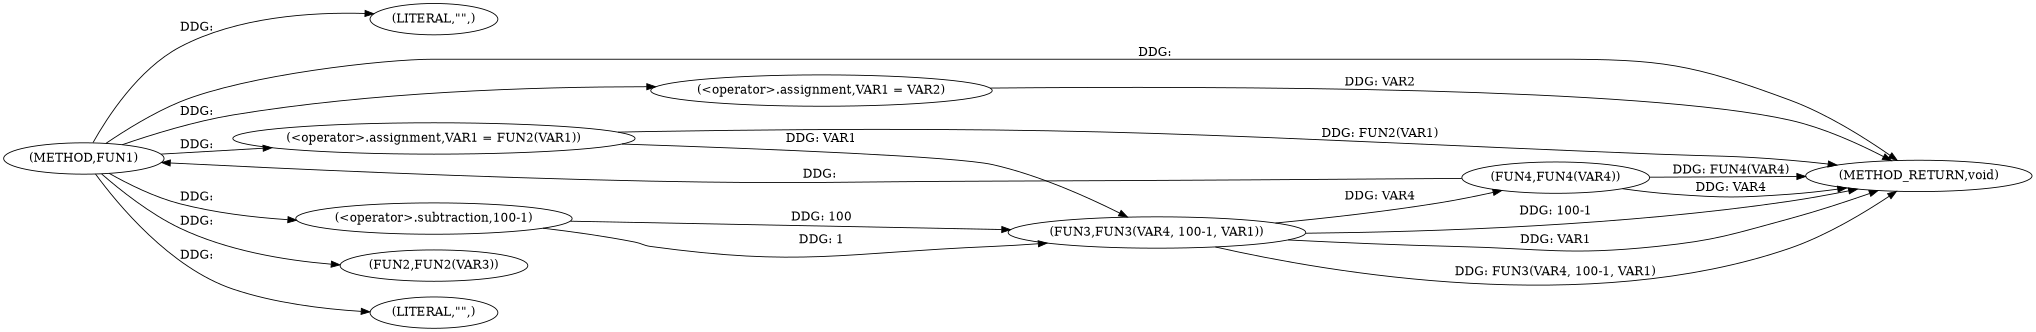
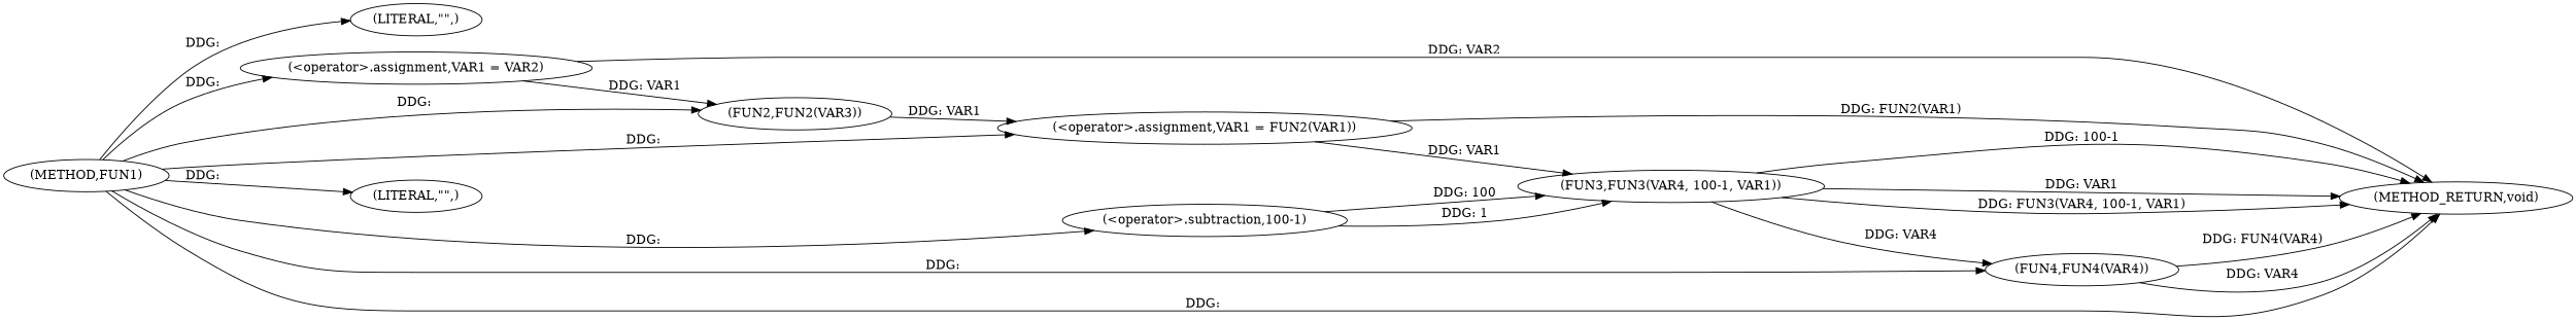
  digraph {
    rankdir=LR
    n1 [label="(METHOD,FUN1)"]
    n2 [label="(LITERAL,\"\",)"]
    n3 [label="(<operator>.assignment,VAR1 = VAR2)"]
    n4 [label="(<operator>.assignment,VAR1 = FUN2(VAR1))"]
    n5 [label="(FUN2,FUN2(VAR3))"]
    n6 [label="(LITERAL,\"\",)"]
    n7 [label="(<operator>.subtraction,100-1)"]
    n8 [label="(FUN4,FUN4(VAR4))"]
    n9 [label="(METHOD_RETURN,void)"]
    n10 [label="(FUN3,FUN3(VAR4, 100-1, VAR1))"]
    n1 -> n2 [label="DDG: "]
    n1 -> n3 [label="DDG: "]
    n1 -> n4 [label="DDG: "]
    n1 -> n5 [label="DDG: "]
    n1 -> n6 [label="DDG: "]
    n1 -> n7 [label="DDG: "]
-   n8 -> n1 [label="DDG: "]
+   n1 -> n8 [label="DDG: "]
    n1 -> n9 [label="DDG: "]
+   n3 -> n5 [label="DDG: VAR1"]
    n3 -> n9 [label="DDG: VAR2"]
    n4 -> n9 [label="DDG: FUN2(VAR1)"]
    n4 -> n10 [label="DDG: VAR1"]
+   n5 -> n4 [label="DDG: VAR1"]
    n7 -> n10 [label="DDG: 100"]
    n7 -> n10 [label="DDG: 1"]
    n8 -> n9 [label="DDG: FUN4(VAR4)"]
    n8 -> n9 [label="DDG: VAR4"]
    n10 -> n8 [label="DDG: VAR4"]
    n10 -> n9 [label="DDG: 100-1"]
    n10 -> n9 [label="DDG: VAR1"]
    n10 -> n9 [label="DDG: FUN3(VAR4, 100-1, VAR1)"]
  }
